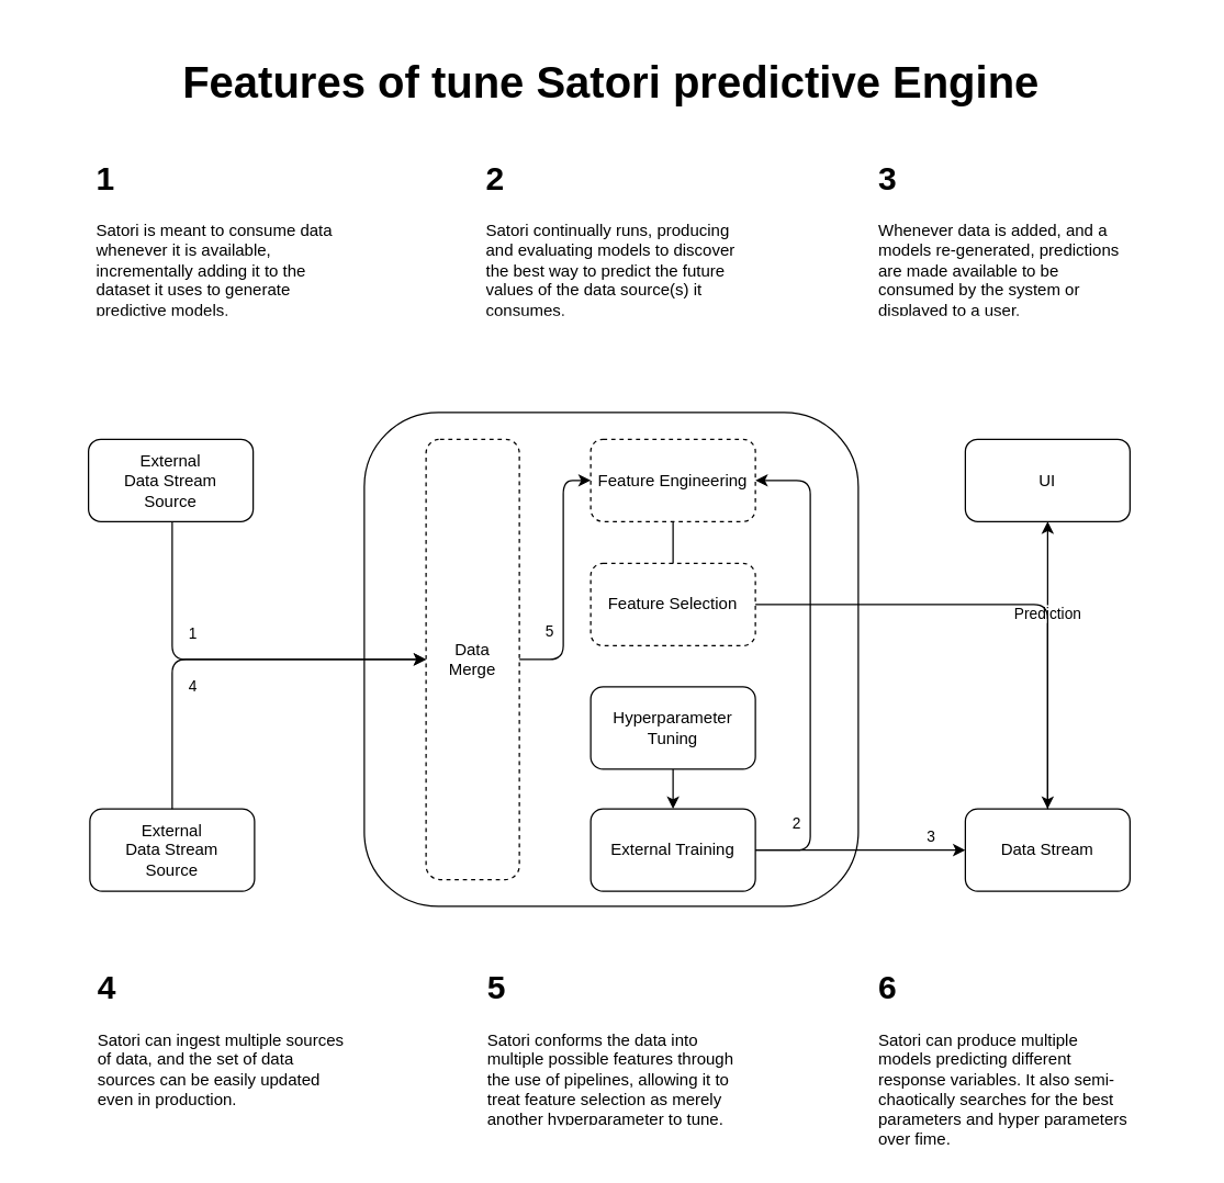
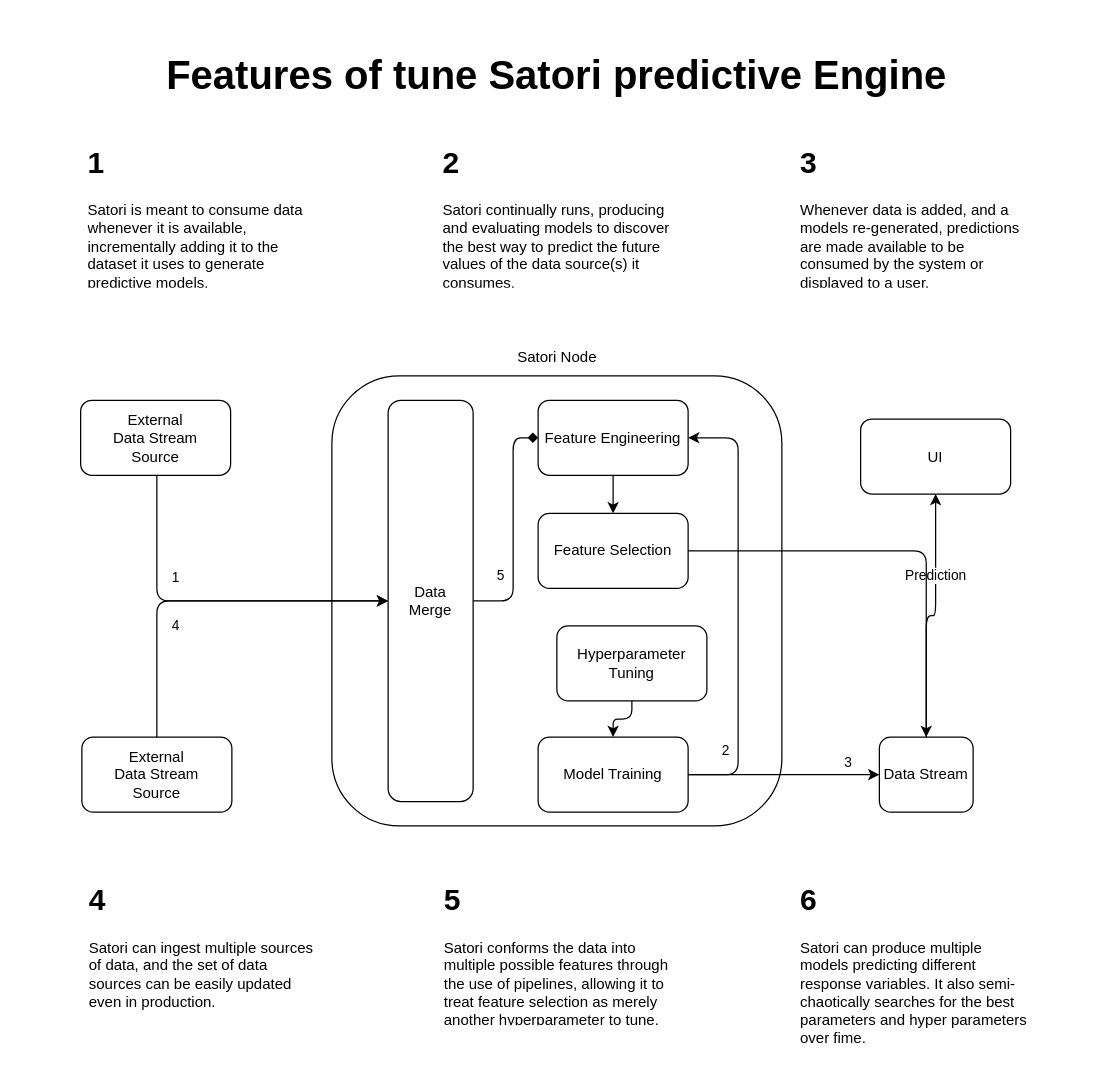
  <mxCell id="0" />
  <mxCell id="1" parent="0" />
  <mxCell id="2" value="" style="rounded=1;whiteSpace=wrap;html=1;fillColor=none;" parent="1" vertex="1"><mxGeometry x="265" y="300" width="360" height="360" as="geometry" /></mxCell>
  <mxCell id="3" value="Prediction" style="edgeStyle=orthogonalEdgeStyle;html=1;entryX=0.5;entryY=1;entryDx=0;entryDy=0;fillColor=none;exitX=0.5;exitY=0;exitDx=0;exitDy=0;" parent="1" source="14" target="5" edge="1"><mxGeometry x="0.354" relative="1" as="geometry"><Array as="points" /><mxPoint as="offset" /><mxPoint x="790" y="530" as="sourcePoint" /></mxGeometry></mxCell>
  <mxCell id="4" value="3" style="edgeStyle=orthogonalEdgeStyle;html=1;entryX=0;entryY=0.5;entryDx=0;entryDy=0;exitX=1;exitY=0.5;exitDx=0;exitDy=0;" parent="1" source="24" target="14" edge="1"><mxGeometry x="0.67" y="10" relative="1" as="geometry"><mxPoint x="700" y="330" as="targetPoint" /><Array as="points"><mxPoint x="680" y="619" /><mxPoint x="680" y="619" /></Array><mxPoint as="offset" /></mxGeometry></mxCell>
- <mxCell id="5" value="UI" style="rounded=1;whiteSpace=wrap;html=1;fillColor=none;" parent="1" vertex="1"><mxGeometry x="703" y="319.5" width="120" height="60" as="geometry" /></mxCell>
+ <mxCell id="5" value="UI" style="rounded=1;whiteSpace=wrap;html=1;fillColor=none;" parent="1" vertex="1"><mxGeometry x="688" y="334.5" width="120" height="60" as="geometry" /></mxCell>
  <mxCell id="6" value="1" style="edgeStyle=orthogonalEdgeStyle;html=1;entryX=0;entryY=0.5;entryDx=0;entryDy=0;" parent="1" source="7" target="26" edge="1"><mxGeometry x="-0.436" y="15" relative="1" as="geometry"><mxPoint x="330" y="480" as="targetPoint" /><Array as="points"><mxPoint x="125" y="480" /></Array><mxPoint as="offset" /></mxGeometry></mxCell>
  <mxCell id="7" value="External &lt;br&gt;Data Stream&lt;br&gt;Source" style="rounded=1;whiteSpace=wrap;html=1;fillColor=none;" parent="1" vertex="1"><mxGeometry x="64" y="319.5" width="120" height="60" as="geometry" /></mxCell>
  <mxCell id="8" value="&lt;h1&gt;1&lt;/h1&gt;&lt;span style=&quot;text-align: center&quot;&gt;Satori&amp;nbsp;&lt;/span&gt;&lt;span&gt;is meant to consume data whenever it is available, incrementally adding it to the dataset it uses to generate&amp;nbsp; predictive models.&lt;/span&gt;&lt;span style=&quot;text-align: center&quot;&gt;&lt;br&gt;&lt;/span&gt;" style="text;html=1;strokeColor=none;fillColor=none;spacing=5;spacingTop=-20;whiteSpace=wrap;overflow=hidden;rounded=0;" parent="1" vertex="1"><mxGeometry x="65" y="110" width="190" height="120" as="geometry" /></mxCell>
  <mxCell id="9" value="&lt;h1&gt;2&lt;/h1&gt;&lt;span style=&quot;text-align: center&quot;&gt;Satori&amp;nbsp;&lt;/span&gt;&lt;span&gt;continually runs, producing and evaluating models to discover the best way to predict the future values of the data source(s) it consumes.&lt;/span&gt;&lt;span style=&quot;text-align: center&quot;&gt;&lt;br&gt;&lt;/span&gt;" style="text;html=1;strokeColor=none;fillColor=none;spacing=5;spacingTop=-20;whiteSpace=wrap;overflow=hidden;rounded=0;" parent="1" vertex="1"><mxGeometry x="349" y="110" width="190" height="120" as="geometry" /></mxCell>
  <mxCell id="10" value="&lt;h1&gt;3&lt;/h1&gt;&lt;div&gt;Whenever data is added, and a models re-generated, predictions are made available to be consumed by the system or displayed to a user.&lt;/div&gt;" style="text;html=1;strokeColor=none;fillColor=none;spacing=5;spacingTop=-20;whiteSpace=wrap;overflow=hidden;rounded=0;" parent="1" vertex="1"><mxGeometry x="635" y="110" width="190" height="120" as="geometry" /></mxCell>
  <mxCell id="11" value="&lt;h1&gt;4&lt;/h1&gt;&lt;span style=&quot;text-align: center&quot;&gt;Satori&amp;nbsp;&lt;/span&gt;&lt;span&gt;can ingest multiple sources of data, and the set of data sources can be easily updated even in production.&lt;/span&gt;&lt;span style=&quot;text-align: center&quot;&gt;&lt;br&gt;&lt;/span&gt;" style="text;html=1;strokeColor=none;fillColor=none;spacing=5;spacingTop=-20;whiteSpace=wrap;overflow=hidden;rounded=0;" parent="1" vertex="1"><mxGeometry x="66" y="700" width="190" height="120" as="geometry" /></mxCell>
  <mxCell id="12" value="&lt;h1&gt;5&lt;/h1&gt;&lt;span style=&quot;text-align: center&quot;&gt;Satori&amp;nbsp;&lt;/span&gt;&lt;span&gt;conforms the data into multiple possible features through the use of pipelines, allowing it to treat feature selection as merely another hyperparameter to tune.&lt;/span&gt;&lt;span style=&quot;text-align: center&quot;&gt;&lt;br&gt;&lt;/span&gt;" style="text;html=1;strokeColor=none;fillColor=none;spacing=5;spacingTop=-20;whiteSpace=wrap;overflow=hidden;rounded=0;" parent="1" vertex="1"><mxGeometry x="350" y="700" width="190" height="120" as="geometry" /></mxCell>
  <mxCell id="13" value="&lt;h1&gt;6&lt;/h1&gt;&lt;span style=&quot;text-align: center&quot;&gt;Satori&amp;nbsp;&lt;/span&gt;&lt;span&gt;can produce multiple models predicting different response variables. It also semi-chaotically searches for the best parameters and hyper parameters over fime.&lt;/span&gt;&lt;span style=&quot;text-align: center&quot;&gt;&lt;br&gt;&lt;/span&gt;" style="text;html=1;strokeColor=none;fillColor=none;spacing=5;spacingTop=-20;whiteSpace=wrap;overflow=hidden;rounded=0;" parent="1" vertex="1"><mxGeometry x="635" y="700" width="190" height="140" as="geometry" /></mxCell>
- <mxCell id="14" value="Data Stream" style="rounded=1;whiteSpace=wrap;html=1;fillColor=none;" parent="1" vertex="1"><mxGeometry x="703" y="589" width="120" height="60" as="geometry" /></mxCell>
+ <mxCell id="14" value="Data Stream" style="rounded=1;whiteSpace=wrap;html=1;fillColor=none;" parent="1" vertex="1"><mxGeometry x="703" y="589" width="75" height="60" as="geometry" /></mxCell>
  <mxCell id="15" value="External &lt;br&gt;Data Stream&lt;br&gt;Source" style="rounded=1;whiteSpace=wrap;html=1;fillColor=none;" parent="1" vertex="1"><mxGeometry x="65" y="589" width="120" height="60" as="geometry" /></mxCell>
  <mxCell id="16" value="4" style="edgeStyle=orthogonalEdgeStyle;html=1;exitX=0.5;exitY=0;exitDx=0;exitDy=0;fillColor=none;entryX=0;entryY=0.5;entryDx=0;entryDy=0;" parent="1" source="15" target="26" edge="1"><mxGeometry x="-0.395" y="-15" relative="1" as="geometry"><Array as="points"><mxPoint x="125" y="480" /></Array><mxPoint x="185" y="500" as="sourcePoint" /><mxPoint x="330" y="480" as="targetPoint" /><mxPoint as="offset" /></mxGeometry></mxCell>
- <mxCell id="17" style="edgeStyle=orthogonalEdgeStyle;html=1;endArrow=none;" parent="1" source="18" target="20" edge="1"><mxGeometry relative="1" as="geometry" /></mxCell>
- <mxCell id="18" value="Feature Engineering" style="rounded=1;whiteSpace=wrap;html=1;fillColor=none;dashed=1;" parent="1" vertex="1"><mxGeometry x="430" y="319.5" width="120" height="60" as="geometry" /></mxCell>
+ <mxCell id="17" style="edgeStyle=orthogonalEdgeStyle;html=1;" parent="1" source="18" target="20" edge="1"><mxGeometry relative="1" as="geometry" /></mxCell>
+ <mxCell id="18" value="Feature Engineering" style="rounded=1;whiteSpace=wrap;html=1;fillColor=none;" parent="1" vertex="1"><mxGeometry x="430" y="319.5" width="120" height="60" as="geometry" /></mxCell>
  <mxCell id="19" style="edgeStyle=orthogonalEdgeStyle;html=1;" parent="1" source="20" target="14" edge="1"><mxGeometry relative="1" as="geometry" /></mxCell>
- <mxCell id="20" value="Feature Selection" style="rounded=1;whiteSpace=wrap;html=1;fillColor=none;dashed=1;" parent="1" vertex="1"><mxGeometry x="430" y="410" width="120" height="60" as="geometry" /></mxCell>
+ <mxCell id="20" value="Feature Selection" style="rounded=1;whiteSpace=wrap;html=1;fillColor=none;" parent="1" vertex="1"><mxGeometry x="430" y="410" width="120" height="60" as="geometry" /></mxCell>
  <mxCell id="21" style="edgeStyle=orthogonalEdgeStyle;html=1;" parent="1" source="22" target="24" edge="1"><mxGeometry relative="1" as="geometry" /></mxCell>
- <mxCell id="22" value="Hyperparameter Tuning" style="rounded=1;whiteSpace=wrap;html=1;fillColor=none;" parent="1" vertex="1"><mxGeometry x="430" y="500" width="120" height="60" as="geometry" /></mxCell>
+ <mxCell id="22" value="Hyperparameter Tuning" style="rounded=1;whiteSpace=wrap;html=1;fillColor=none;" parent="1" vertex="1"><mxGeometry x="445" y="500" width="120" height="60" as="geometry" /></mxCell>
  <mxCell id="23" value="2" style="edgeStyle=orthogonalEdgeStyle;html=1;entryX=1;entryY=0.5;entryDx=0;entryDy=0;" parent="1" source="24" target="18" edge="1"><mxGeometry x="-0.662" y="10" relative="1" as="geometry"><Array as="points"><mxPoint x="590" y="619" /><mxPoint x="590" y="350" /><mxPoint x="550" y="350" /></Array><mxPoint as="offset" /></mxGeometry></mxCell>
- <mxCell id="24" value="External Training" style="rounded=1;whiteSpace=wrap;html=1;fillColor=none;" parent="1" vertex="1"><mxGeometry x="430" y="589" width="120" height="60" as="geometry" /></mxCell>
- <mxCell id="25" value="5" style="edgeStyle=orthogonalEdgeStyle;html=1;entryX=0;entryY=0.5;entryDx=0;entryDy=0;" parent="1" source="26" target="18" edge="1"><mxGeometry x="-0.43" y="10" relative="1" as="geometry"><Array as="points"><mxPoint x="410" y="480" /><mxPoint x="410" y="350" /><mxPoint x="430" y="350" /></Array><mxPoint as="offset" /></mxGeometry></mxCell>
- <mxCell id="26" value="Data&lt;br&gt;Merge" style="rounded=1;whiteSpace=wrap;html=1;fillColor=none;dashed=1;" parent="1" vertex="1"><mxGeometry x="310" y="319.5" width="68" height="321" as="geometry" /></mxCell>
+ <mxCell id="24" value="Model Training" style="rounded=1;whiteSpace=wrap;html=1;fillColor=none;" parent="1" vertex="1"><mxGeometry x="430" y="589" width="120" height="60" as="geometry" /></mxCell>
+ <mxCell id="25" value="5" style="edgeStyle=orthogonalEdgeStyle;html=1;entryX=0;entryY=0.5;entryDx=0;entryDy=0;endArrow=diamond;" parent="1" source="26" target="18" edge="1"><mxGeometry x="-0.43" y="10" relative="1" as="geometry"><Array as="points"><mxPoint x="410" y="480" /><mxPoint x="410" y="350" /><mxPoint x="430" y="350" /></Array><mxPoint as="offset" /></mxGeometry></mxCell>
+ <mxCell id="26" value="Data&lt;br&gt;Merge" style="rounded=1;whiteSpace=wrap;html=1;fillColor=none;" parent="1" vertex="1"><mxGeometry x="310" y="319.5" width="68" height="321" as="geometry" /></mxCell>
+ <mxCell id="27" value="Satori Node" style="text;html=1;strokeColor=none;fillColor=none;align=center;verticalAlign=middle;whiteSpace=wrap;rounded=0;" parent="1" vertex="1"><mxGeometry x="403" y="270" width="85" height="30" as="geometry" /></mxCell>
  <mxCell id="28" value="Features of tune Satori predictive Engine" style="text;html=1;strokeColor=none;fillColor=none;align=center;verticalAlign=middle;whiteSpace=wrap;rounded=0;fontStyle=1;fontSize=32;" parent="1" vertex="1"><mxGeometry width="850" height="80" as="geometry" x="20" y="20" /></mxCell>
